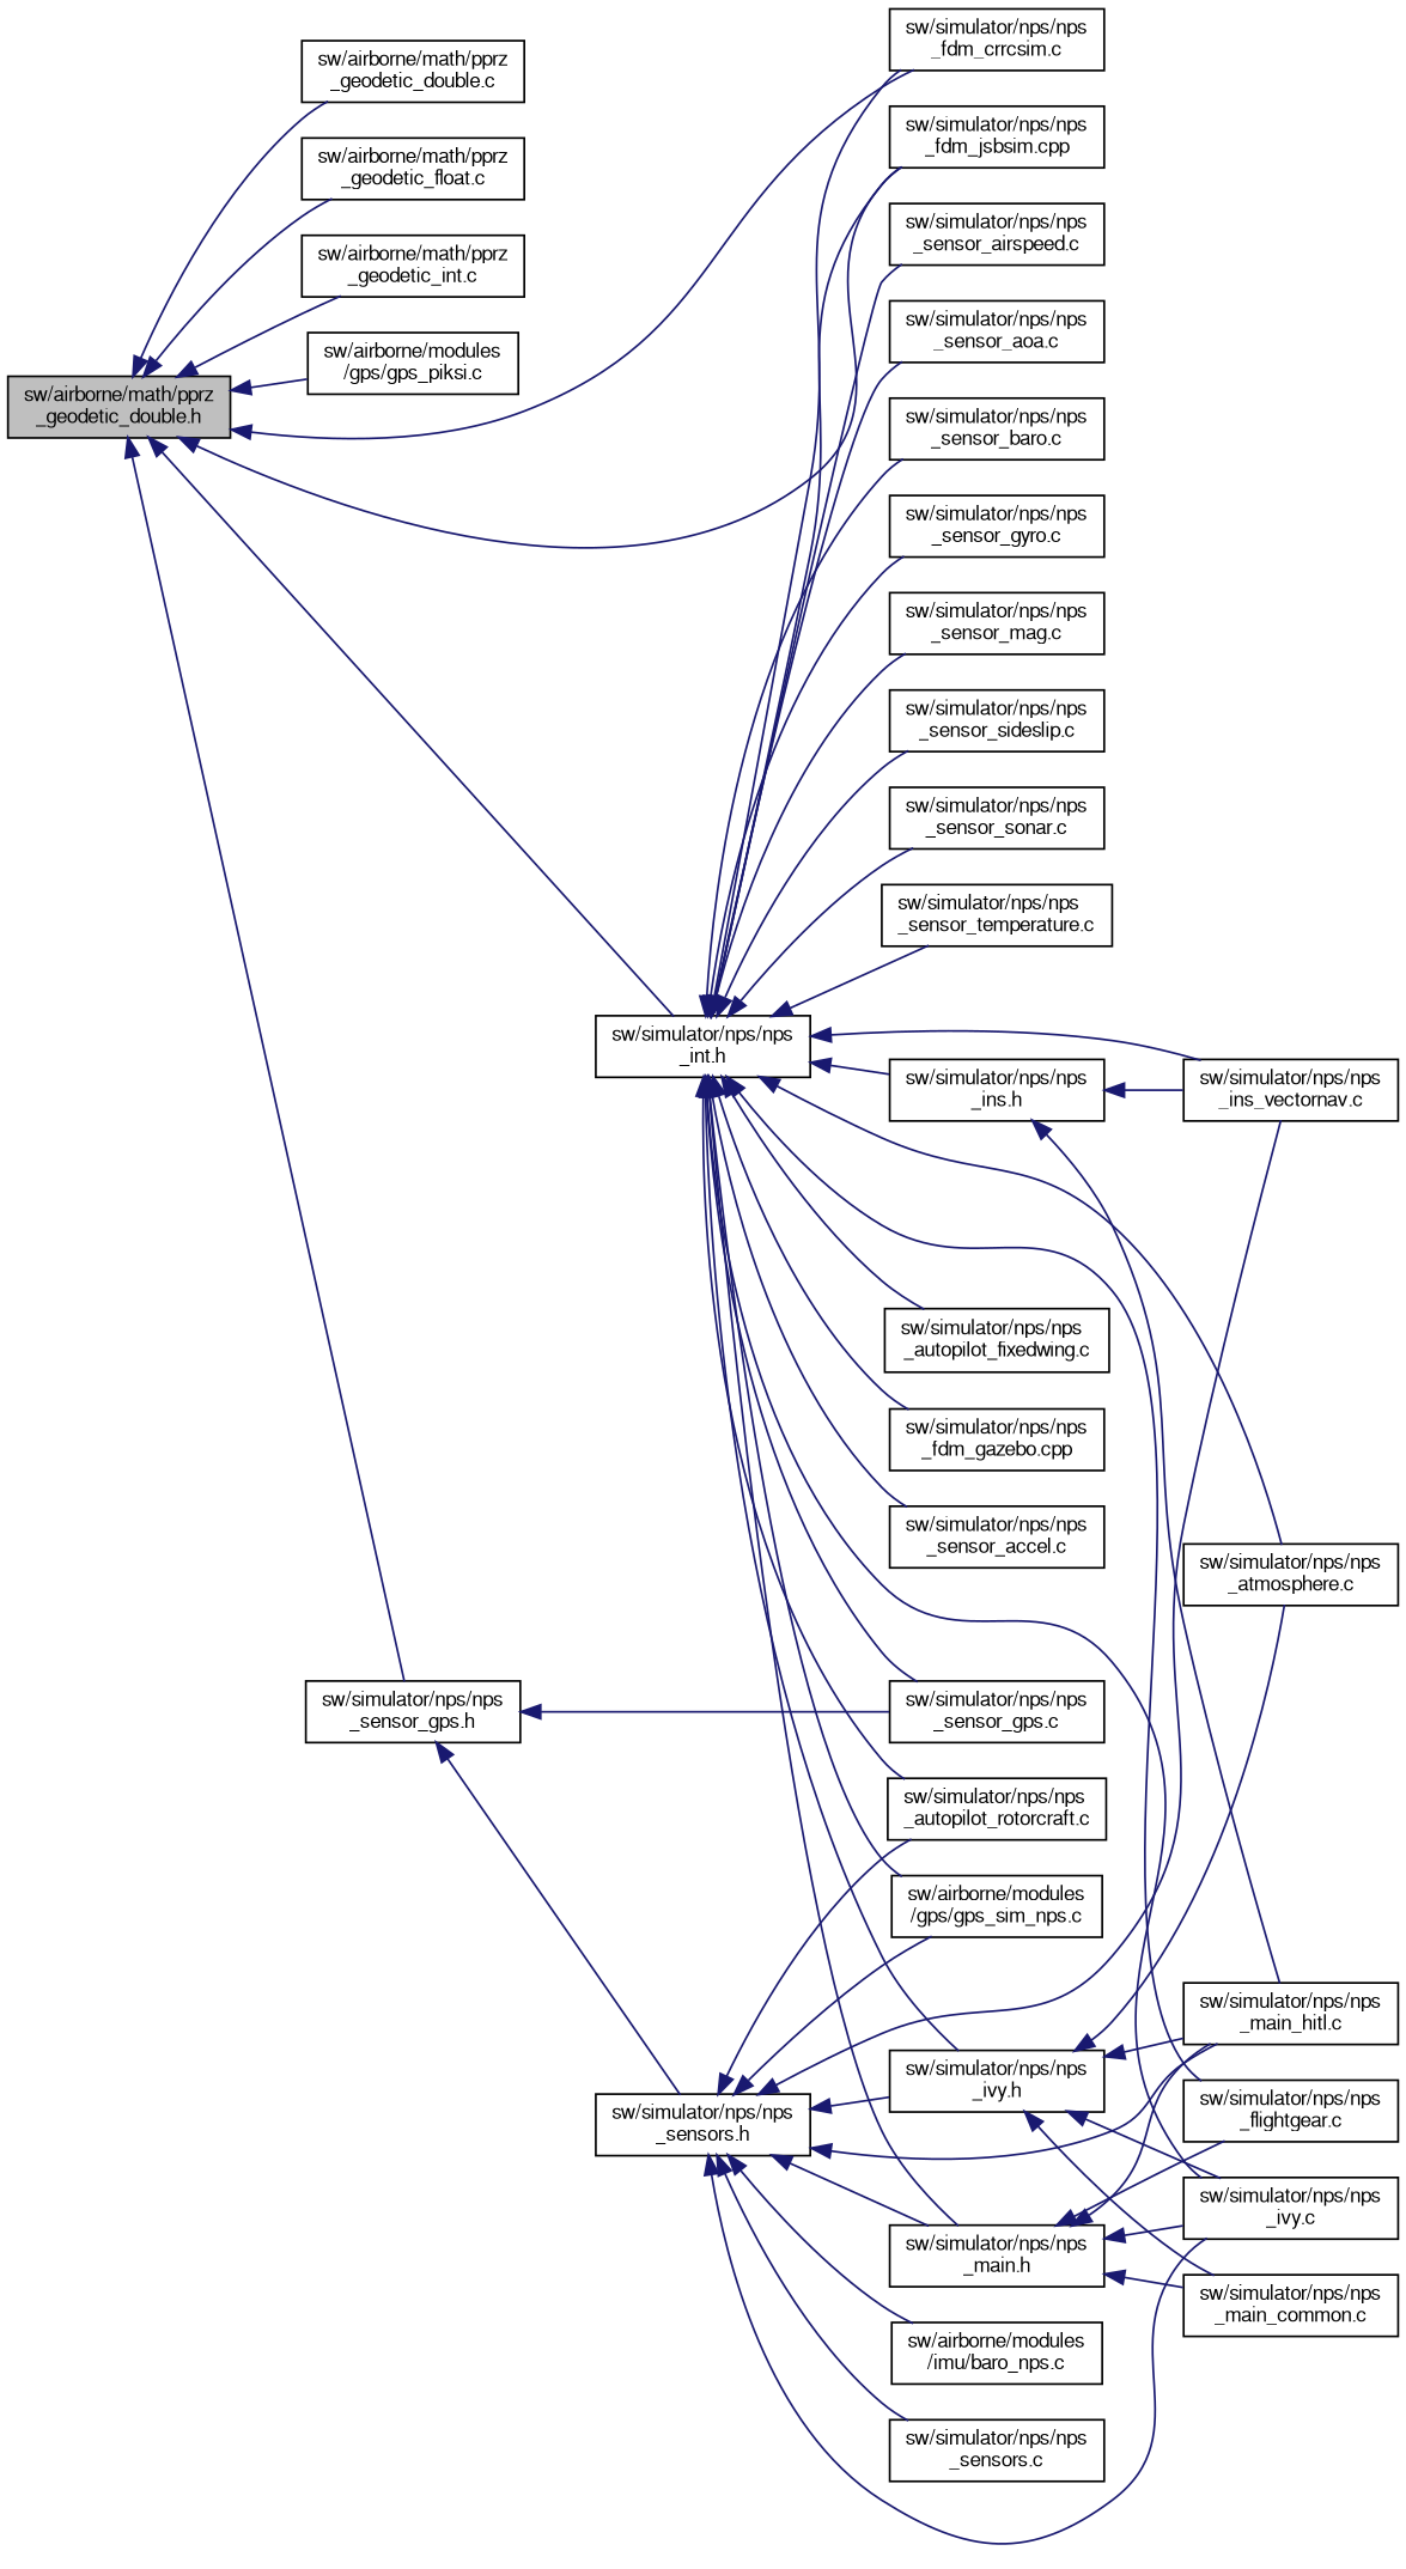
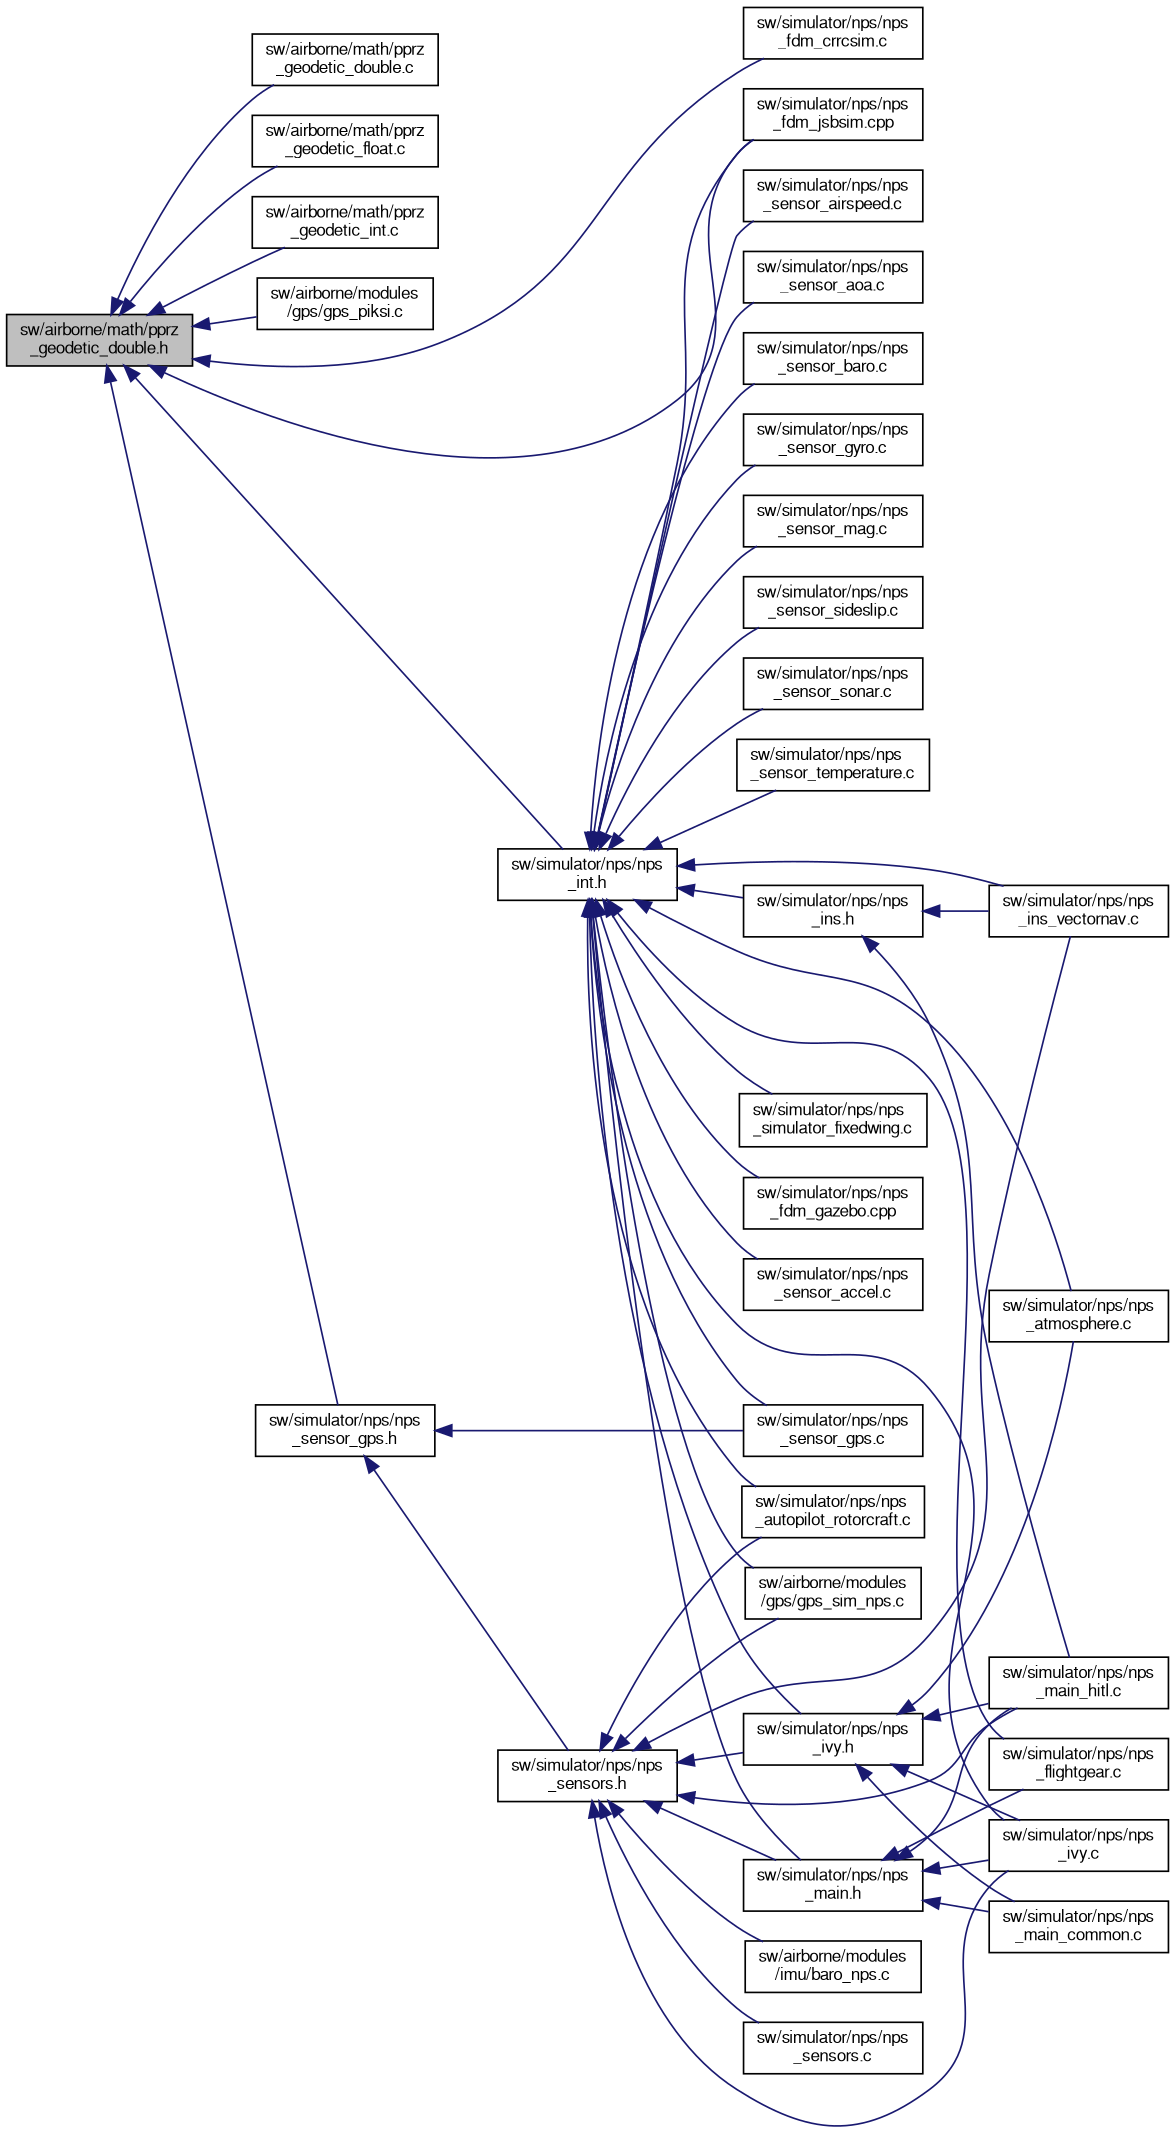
  digraph {
    rankdir=LR
    node [color=black fillcolor=white fontname=FreeSans fontsize=10 shape=record style=filled]
    edge [color=midnightblue dir=back fontname=FreeSans fontsize=10 labelfontname=FreeSans labelfontsize=10 style=solid]
    n1 [fillcolor=grey75 fontcolor=black height=0.2 label="sw/airborne/math/pprz\l_geodetic_double.h" width=0.4]
    n2 [height=0.2 label="sw/airborne/math/pprz\l_geodetic_double.c" width=0.4]
    n3 [height=0.2 label="sw/airborne/math/pprz\l_geodetic_float.c" width=0.4]
    n4 [height=0.2 label="sw/airborne/math/pprz\l_geodetic_int.c" width=0.4]
    n5 [height=0.2 label="sw/airborne/modules\l/gps/gps_piksi.c" width=0.4]
    n6 [height=0.2 label="sw/simulator/nps/nps\l_int.h" width=0.4]
    n7 [height=0.2 label="sw/simulator/nps/nps\l_fdm_crrcsim.c" width=0.4]
    n8 [height=0.2 label="sw/simulator/nps/nps\l_fdm_jsbsim.cpp" width=0.4]
    n9 [height=0.2 label="sw/simulator/nps/nps\l_sensor_gps.h" width=0.4]
    n10 [height=0.2 label="sw/airborne/modules\l/gps/gps_sim_nps.c" width=0.4]
    n11 [height=0.2 label="sw/simulator/nps/nps\l_atmosphere.c" width=0.4]
    n12 [height=0.2 label="sw/simulator/nps/nps\l_ivy.h" width=0.4]
    n13 [height=0.2 label="sw/simulator/nps/nps\l_ivy.c" width=0.4]
-   n14 [height=0.2 label="sw/simulator/nps/nps\l_autopilot_fixedwing.c" width=0.4]
+   n14 [height=0.2 label="sw/simulator/nps/nps\l_simulator_fixedwing.c" width=0.4]
    n15 [height=0.2 label="sw/simulator/nps/nps\l_autopilot_rotorcraft.c" width=0.4]
    n16 [height=0.2 label="sw/simulator/nps/nps\l_fdm_gazebo.cpp" width=0.4]
    n17 [height=0.2 label="sw/simulator/nps/nps\l_main.h" width=0.4]
    n18 [height=0.2 label="sw/simulator/nps/nps\l_flightgear.c" width=0.4]
    n19 [height=0.2 label="sw/simulator/nps/nps\l_ins.h" width=0.4]
    n20 [height=0.2 label="sw/simulator/nps/nps\l_ins_vectornav.c" width=0.4]
    n21 [height=0.2 label="sw/simulator/nps/nps\l_sensor_accel.c" width=0.4]
    n22 [height=0.2 label="sw/simulator/nps/nps\l_sensor_airspeed.c" width=0.4]
    n23 [height=0.2 label="sw/simulator/nps/nps\l_sensor_aoa.c" width=0.4]
    n24 [height=0.2 label="sw/simulator/nps/nps\l_sensor_baro.c" width=0.4]
    n25 [height=0.2 label="sw/simulator/nps/nps\l_sensor_gps.c" width=0.4]
    n26 [height=0.2 label="sw/simulator/nps/nps\l_sensor_gyro.c" width=0.4]
    n27 [height=0.2 label="sw/simulator/nps/nps\l_sensor_mag.c" width=0.4]
    n28 [height=0.2 label="sw/simulator/nps/nps\l_sensor_sideslip.c" width=0.4]
    n29 [height=0.2 label="sw/simulator/nps/nps\l_sensor_sonar.c" width=0.4]
    n30 [height=0.2 label="sw/simulator/nps/nps\l_sensor_temperature.c" width=0.4]
    n31 [height=0.2 label="sw/simulator/nps/nps\l_sensors.h" width=0.4]
    n32 [height=0.2 label="sw/simulator/nps/nps\l_main_common.c" width=0.4]
    n33 [height=0.2 label="sw/simulator/nps/nps\l_main_hitl.c" width=0.4]
    n34 [height=0.2 label="sw/airborne/modules\l/imu/baro_nps.c" width=0.4]
    n35 [height=0.2 label="sw/simulator/nps/nps\l_sensors.c" width=0.4]
    n1 -> n2
    n1 -> n3
    n1 -> n4
    n1 -> n5
    n1 -> n6
    n1 -> n7
    n1 -> n8
    n1 -> n9
-   n6 -> n7
    n6 -> n8
    n6 -> n10
    n6 -> n11
    n6 -> n12
    n6 -> n13
    n6 -> n14
    n6 -> n15
    n6 -> n16
    n6 -> n17
    n6 -> n18
    n6 -> n19
    n6 -> n20
    n6 -> n21
    n6 -> n22
    n6 -> n23
    n6 -> n24
    n6 -> n25
    n6 -> n26
    n6 -> n27
    n6 -> n28
    n6 -> n29
    n6 -> n30
    n9 -> n25
    n9 -> n31
    n12 -> n11
    n12 -> n13
    n12 -> n32
    n12 -> n33
    n17 -> n13
    n17 -> n18
    n17 -> n32
    n17 -> n33
    n19 -> n20
    n19 -> n33
    n31 -> n10
    n31 -> n12
    n31 -> n13
    n31 -> n15
    n31 -> n17
    n31 -> n20
    n31 -> n33
    n31 -> n34
    n31 -> n35
  }
